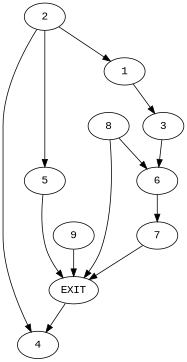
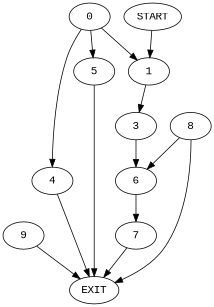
  digraph {
    fontname="Liberation Mono"
    node [fontname="Liberation Mono"]
    edge [fontname="Liberation Mono"]
+   n1 [label=START]
    1
    3
    n4 [label=EXIT]
    9
-   2
+   2 [label=0]
    4
    5
    6
    7
    8
+   n1 -> 1
    1 -> 3
    3 -> 6
    9 -> n4
    2 -> 1
    2 -> 4
    2 -> 5
-   n4 -> 4
+   4 -> n4
    5 -> n4
    6 -> 7
    7 -> n4
    8 -> n4
    8 -> 6
  }
